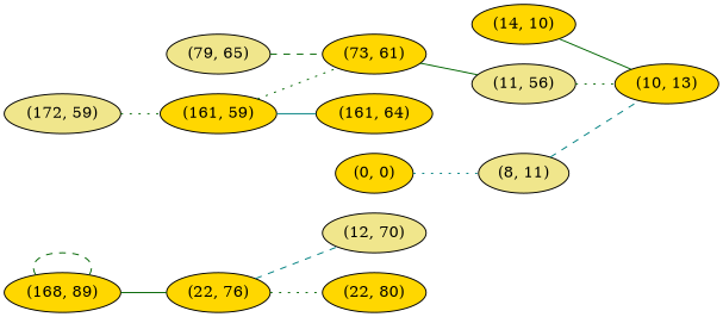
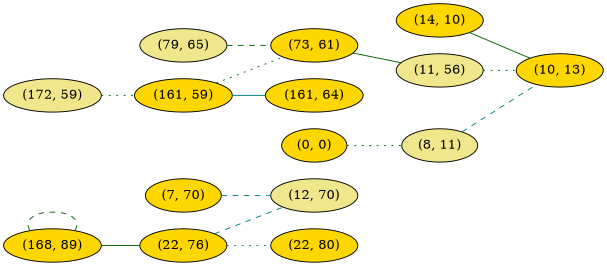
  graph {
    rankdir=LR
    node [fillcolor=gold style=filled]
    edge [color=darkgreen style=dashed weight=1]
    "(168, 89)"
    "(22, 76)"
    "(12, 70)" [fillcolor=khaki]
    "(22, 80)"
    "(14, 10)"
    "(10, 13)"
    "(172, 59)" [fillcolor=khaki]
    "(161, 59)"
    n9 [label="(73, 61)"]
    "(161, 64)"
+   "(7, 70)"
    "(11, 56)" [fillcolor=khaki]
    "(8, 11)" [fillcolor=khaki]
    "(0, 0)"
    "(79, 65)" [fillcolor=khaki]
    "(168, 89)" -- "(168, 89)" [weight=2]
    "(168, 89)" -- "(22, 76)" [style=solid]
    "(22, 76)" -- "(12, 70)" [color=teal]
-   "(22, 76)" -- "(22, 80)" [style=dotted]
+   "(22, 76)" -- "(22, 80)" [color=teal style=dotted]
    "(14, 10)" -- "(10, 13)" [style=solid]
    "(172, 59)" -- "(161, 59)" [style=dotted]
    "(161, 59)" -- n9 [style=dotted]
    "(161, 59)" -- "(161, 64)" [color=teal style=solid]
    n9 -- "(11, 56)" [style=solid]
+   "(7, 70)" -- "(12, 70)" [color=teal]
    "(11, 56)" -- "(10, 13)" [style=dotted]
    "(8, 11)" -- "(10, 13)" [color=teal]
-   "(0, 0)" -- "(8, 11)" [color=teal style=dotted weight=4]
+   "(0, 0)" -- "(8, 11)" [style=dotted weight=4]
    "(79, 65)" -- n9
  }
